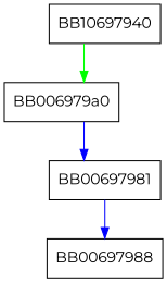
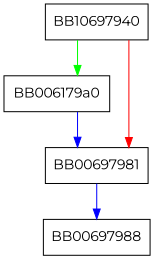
  digraph {
    fontname=Montserrat
    splines=ortho
    node [fontname=Montserrat shape=box]
    edge [color=blue fontname=Montserrat]
    n1 [label=BB10697940]
-   BB006979a0
+   BB006979a0 [label=BB006179a0]
    BB00697981
    BB00697988
    n1 -> BB006979a0 [color=green]
+   n1 -> BB00697981 [color=red]
    BB006979a0 -> BB00697981
    BB00697981 -> BB00697988
  }
